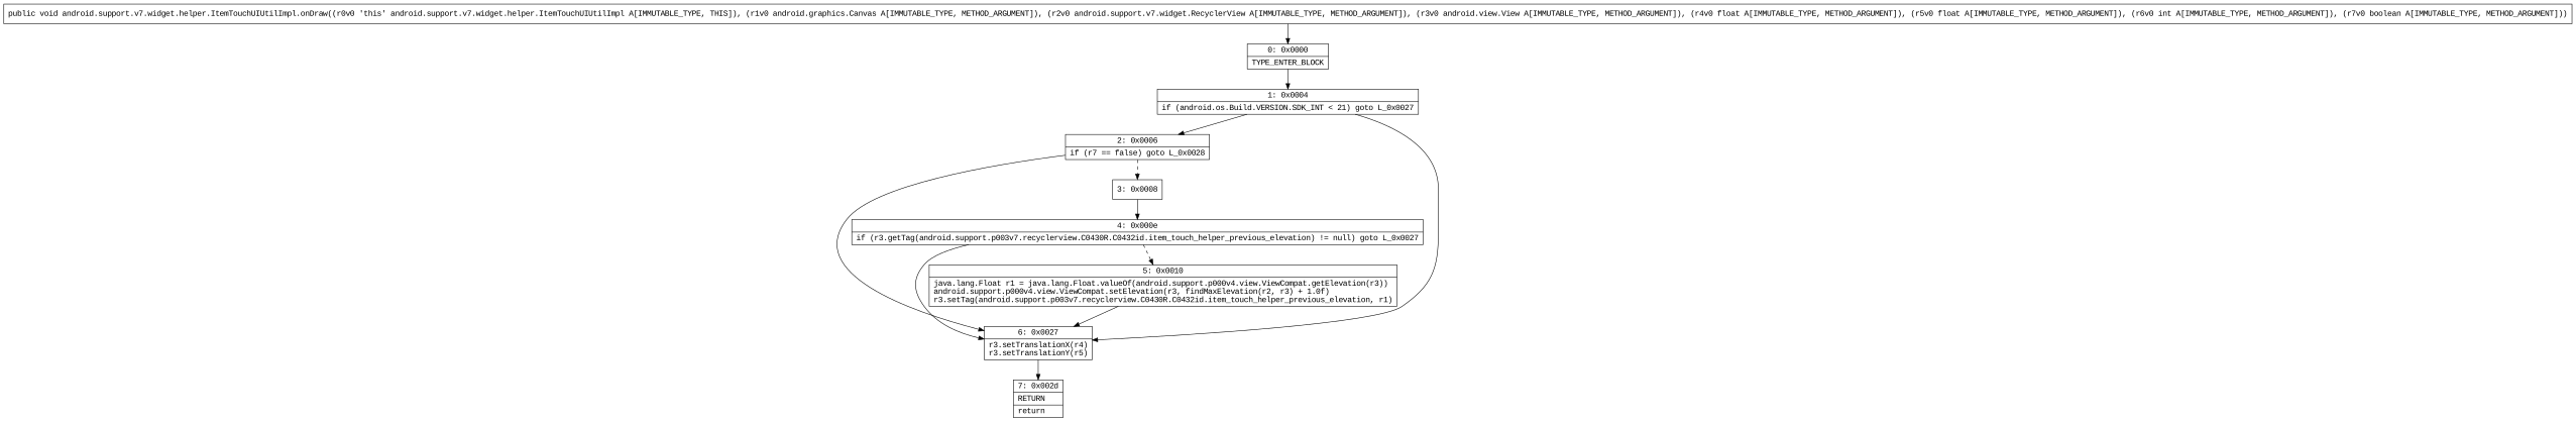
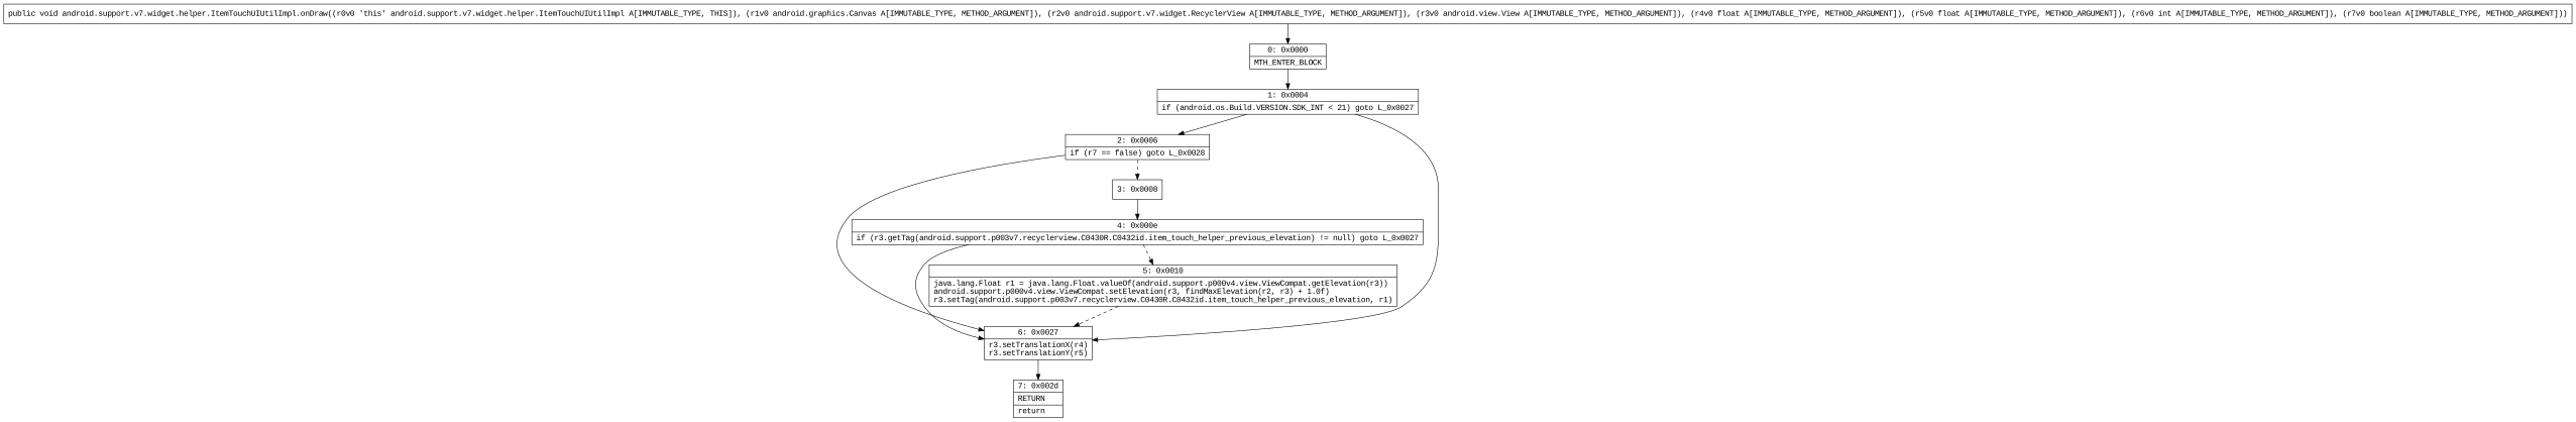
  digraph {
    fontname="Liberation Mono"
    node [fontname="Liberation Mono" shape=record]
    edge [fontname="Liberation Mono"]
-   n1 [label="{0\:\ 0x0000|TYPE_ENTER_BLOCK\l}"]
+   n1 [label="{0\:\ 0x0000|MTH_ENTER_BLOCK\l}"]
    n2 [label="{1\:\ 0x0004|if (android.os.Build.VERSION.SDK_INT \< 21) goto L_0x0027\l}"]
    n3 [label="{2\:\ 0x0006|if (r7 == false) goto L_0x0028\l}"]
    n4 [label="{6\:\ 0x0027|r3.setTranslationX(r4)\lr3.setTranslationY(r5)\l}"]
    n5 [label="{3\:\ 0x0008}"]
    n6 [label="{7\:\ 0x002d|RETURN\l|return\l}"]
    n7 [label="{4\:\ 0x000e|if (r3.getTag(android.support.p003v7.recyclerview.C0430R.C0432id.item_touch_helper_previous_elevation) != null) goto L_0x0027\l}"]
    n8 [label="{5\:\ 0x0010|java.lang.Float r1 = java.lang.Float.valueOf(android.support.p000v4.view.ViewCompat.getElevation(r3))\landroid.support.p000v4.view.ViewCompat.setElevation(r3, findMaxElevation(r2, r3) + 1.0f)\lr3.setTag(android.support.p003v7.recyclerview.C0430R.C0432id.item_touch_helper_previous_elevation, r1)\l}"]
    n9 [label="{public void android.support.v7.widget.helper.ItemTouchUIUtilImpl.onDraw((r0v0 'this' android.support.v7.widget.helper.ItemTouchUIUtilImpl A[IMMUTABLE_TYPE, THIS]), (r1v0 android.graphics.Canvas A[IMMUTABLE_TYPE, METHOD_ARGUMENT]), (r2v0 android.support.v7.widget.RecyclerView A[IMMUTABLE_TYPE, METHOD_ARGUMENT]), (r3v0 android.view.View A[IMMUTABLE_TYPE, METHOD_ARGUMENT]), (r4v0 float A[IMMUTABLE_TYPE, METHOD_ARGUMENT]), (r5v0 float A[IMMUTABLE_TYPE, METHOD_ARGUMENT]), (r6v0 int A[IMMUTABLE_TYPE, METHOD_ARGUMENT]), (r7v0 boolean A[IMMUTABLE_TYPE, METHOD_ARGUMENT])) }"]
    n1 -> n2
    n2 -> n3 [style=solid]
    n2 -> n4
    n3 -> n4
    n3 -> n5 [style=dashed]
    n4 -> n6
    n5 -> n7
    n7 -> n4
    n7 -> n8 [style=dashed]
-   n8 -> n4
+   n8 -> n4 [style=dashed]
    n9 -> n1
  }
